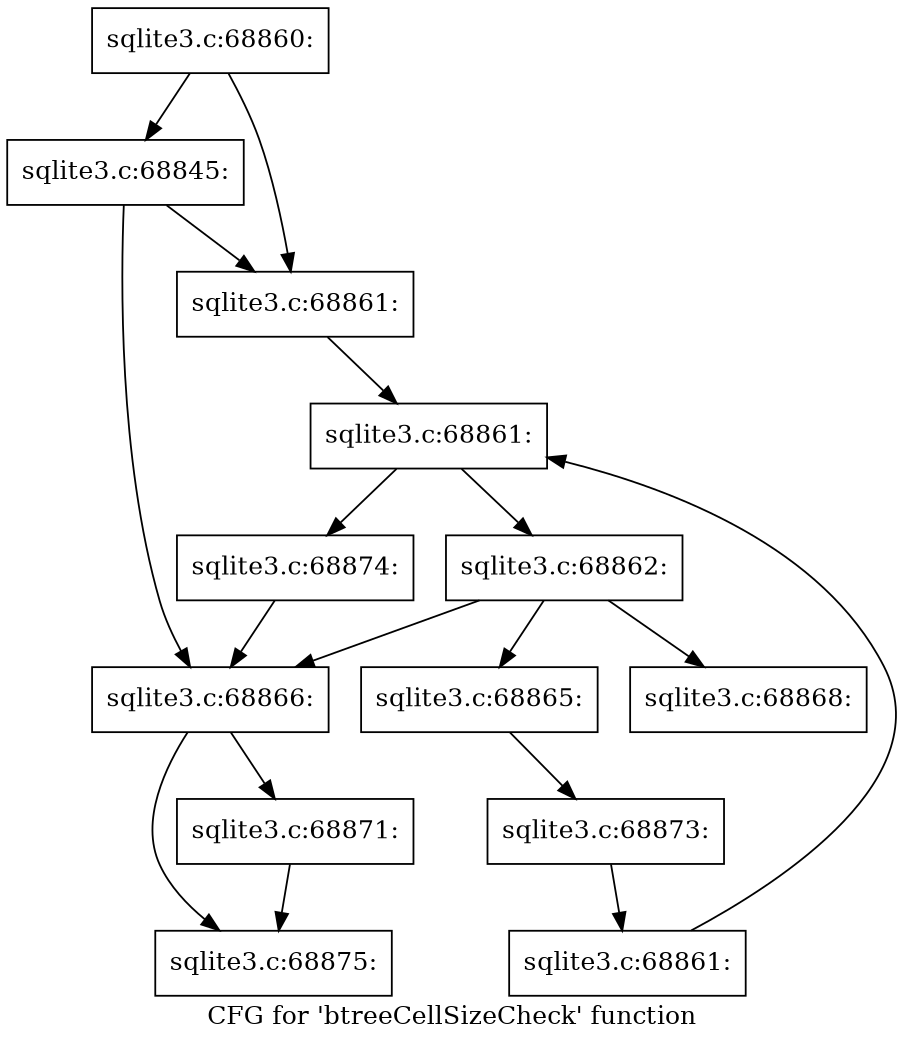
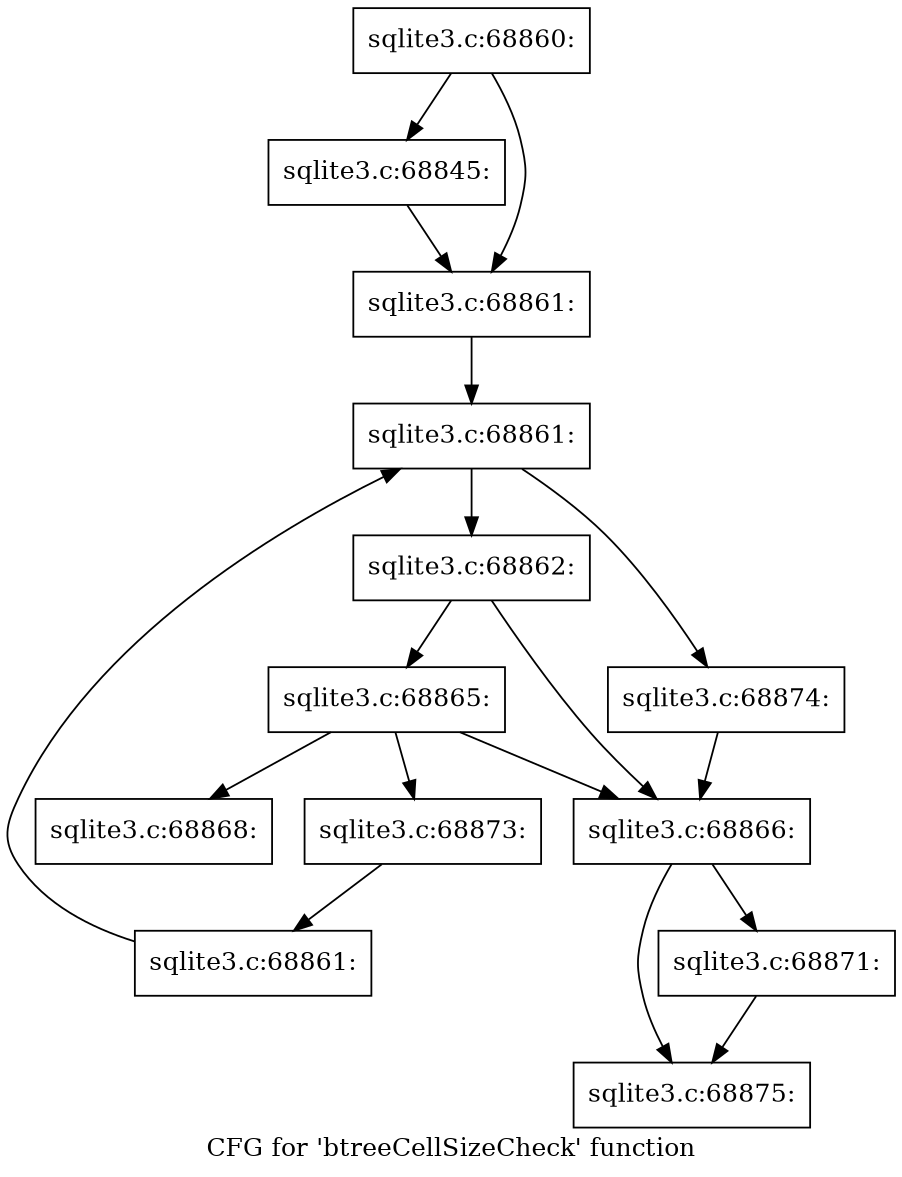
  digraph {
    label="CFG for 'btreeCellSizeCheck' function"
    node [shape=record]
    n1 [label="{sqlite3.c:68845:}"]
    n2 [label="{sqlite3.c:68861:}"]
    n3 [label="{sqlite3.c:68861:}"]
    n4 [label="{sqlite3.c:68860:}"]
    n5 [label="{sqlite3.c:68862:}"]
    n6 [label="{sqlite3.c:68874:}"]
    n7 [label="{sqlite3.c:68866:}"]
    n8 [label="{sqlite3.c:68865:}"]
    n9 [label="{sqlite3.c:68875:}"]
    n10 [label="{sqlite3.c:68871:}"]
    n11 [label="{sqlite3.c:68868:}"]
    n12 [label="{sqlite3.c:68873:}"]
    n13 [label="{sqlite3.c:68861:}"]
    n1 -> n2
    n2 -> n3
    n3 -> n5
    n3 -> n6
    n4 -> n1
    n4 -> n2
    n5 -> n7
    n5 -> n8
    n6 -> n7
    n7 -> n9
    n7 -> n10
-   n1 -> n7
-   n5 -> n11
+   n8 -> n7
+   n8 -> n11
    n8 -> n12
    n10 -> n9
    n12 -> n13
    n13 -> n3
  }
